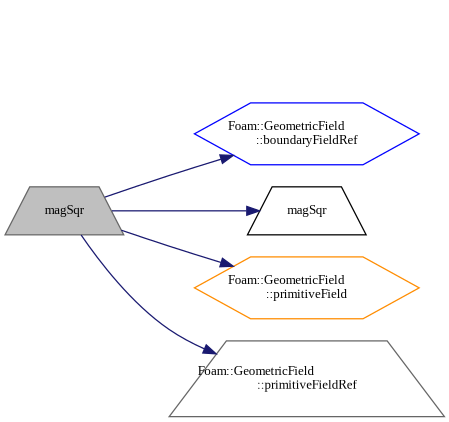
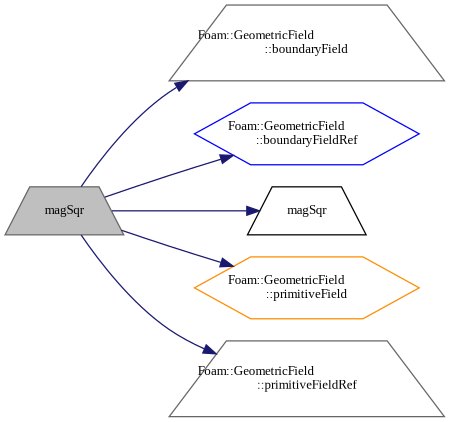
  digraph {
    fontname="Liberation Serif"
    rankdir=LR
    node [color=gray40 fontname="Liberation Serif" fontsize=10 shape=trapezium]
    edge [color=midnightblue fontname="Liberation Serif" fontsize=10 labelfontname=Helvetica labelfontsize=10 style=solid]
    n1 [fillcolor=grey75 fontcolor=black height=0.2 label=magSqr style=filled width=0.4]
+   n2 [height=0.2 label="Foam::GeometricField\l::boundaryField" width=0.4]
    n3 [color=blue height=0.2 label="Foam::GeometricField\l::boundaryFieldRef" shape=hexagon width=0.4]
    n4 [color=black height=0.2 label=magSqr width=0.4]
    n5 [color=darkorange height=0.2 label="Foam::GeometricField\l::primitiveField" shape=hexagon width=0.4]
    n6 [height=0.2 label="Foam::GeometricField\l::primitiveFieldRef" width=0.4]
+   n1 -> n2
    n1 -> n3
    n1 -> n4
    n1 -> n5
    n1 -> n6
  }
